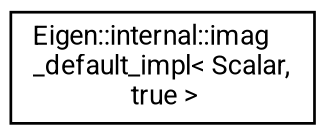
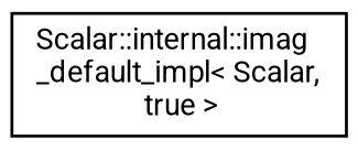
  digraph {
    rankdir=TB
    fontname=Roboto
-   n1 [color=black fillcolor=white fontname=Roboto fontsize=10 height=0.2 label="Eigen::internal::imag\l_default_impl\< Scalar,\l true \>" shape=record style=filled width=0.4]
+   n1 [color=black fillcolor=white fontname=Roboto fontsize=10 height=0.2 label="Scalar::internal::imag\l_default_impl\< Scalar,\l true \>" shape=record style=filled width=0.4]
  }
